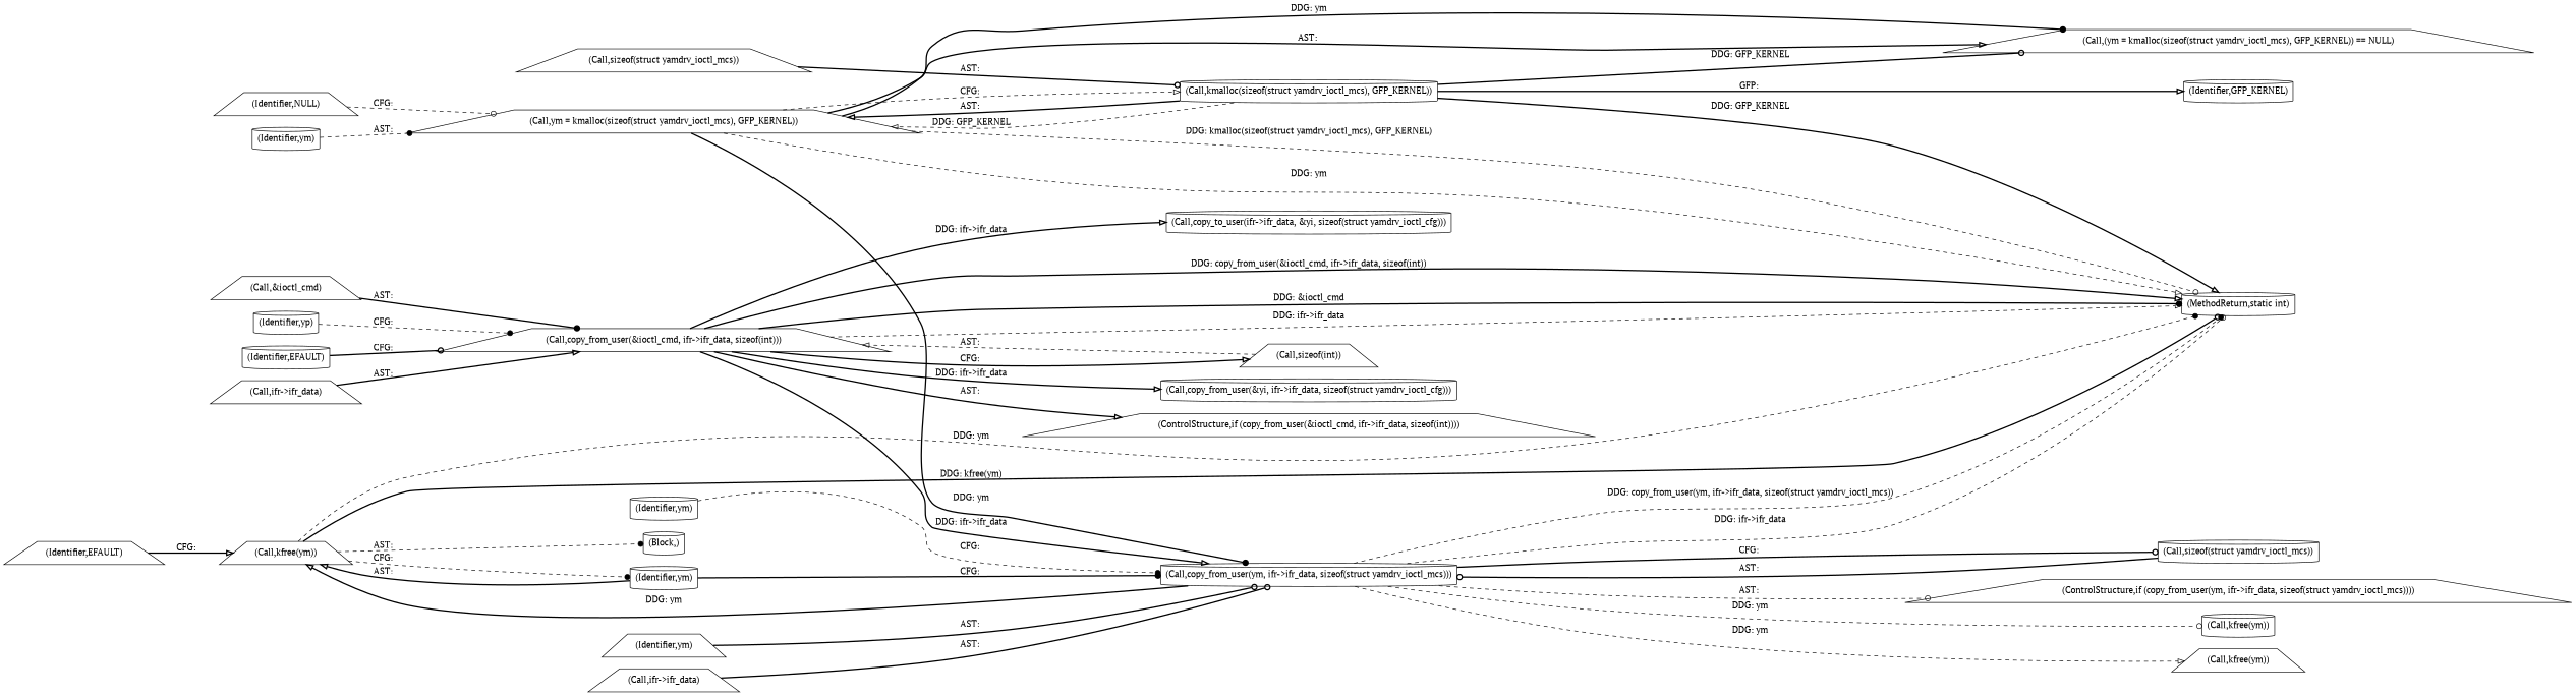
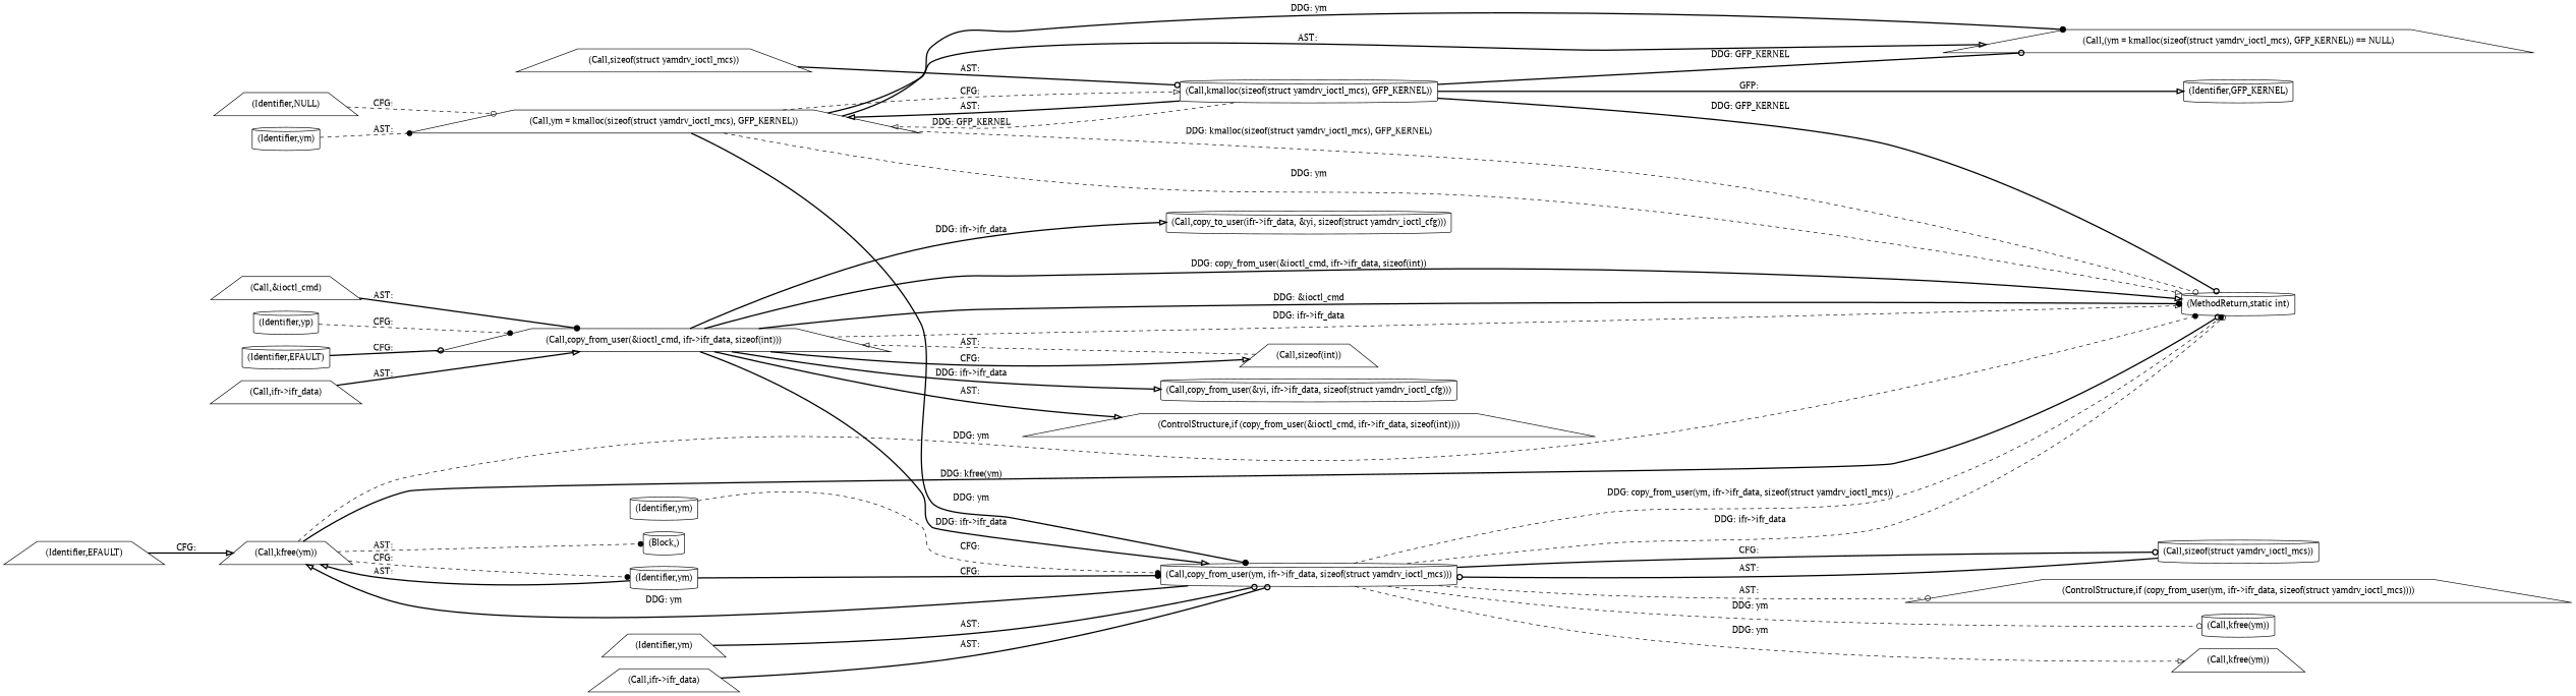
  digraph {
    fontname="PT Serif"
    rankdir=LR
    node [fontname="PT Serif" shape=trapezium]
    edge [arrowhead=onormal fontname="PT Serif" style=bold]
    n1 [label="(Call,kfree(ym))"]
    n2 [label="(Block,)" shape=cylinder]
    n3 [label="(MethodReturn,static int)" shape=cylinder]
    n4 [label="(Identifier,ym)" shape=cylinder]
    n5 [label="(Call,copy_from_user(ym, ifr->ifr_data, sizeof(struct yamdrv_ioctl_mcs)))" shape=cylinder]
    n6 [label="(Call,sizeof(struct yamdrv_ioctl_mcs))" shape=cylinder]
    n7 [label="(ControlStructure,if (copy_from_user(ym, ifr->ifr_data, sizeof(struct yamdrv_ioctl_mcs))))"]
    n8 [label="(Call,kfree(ym))" shape=cylinder]
    n9 [label="(Call,kfree(ym))"]
    n10 [label="(Call,ym = kmalloc(sizeof(struct yamdrv_ioctl_mcs), GFP_KERNEL))"]
    n11 [label="(Call,kmalloc(sizeof(struct yamdrv_ioctl_mcs), GFP_KERNEL))" shape=cylinder]
    n12 [label="(Call,(ym = kmalloc(sizeof(struct yamdrv_ioctl_mcs), GFP_KERNEL)) == NULL)"]
    n13 [label="(Identifier,GFP_KERNEL)" shape=cylinder]
    n14 [label="(Call,copy_from_user(&ioctl_cmd, ifr->ifr_data, sizeof(int)))"]
    n15 [label="(Call,sizeof(int))"]
    n16 [label="(Call,copy_from_user(&yi, ifr->ifr_data, sizeof(struct yamdrv_ioctl_cfg)))" shape=cylinder]
    n17 [label="(ControlStructure,if (copy_from_user(&ioctl_cmd, ifr->ifr_data, sizeof(int))))"]
    n18 [label="(Call,copy_to_user(ifr->ifr_data, &yi, sizeof(struct yamdrv_ioctl_cfg)))" shape=cylinder]
    n19 [label="(Identifier,NULL)"]
    n20 [label="(Call,ifr->ifr_data)"]
    n21 [label="(Call,&ioctl_cmd)"]
    n22 [label="(Identifier,ym)" shape=cylinder]
    n23 [label="(Identifier,ym)"]
    n24 [label="(Identifier,yp)" shape=cylinder]
    n25 [label="(Identifier,EFAULT)"]
    n26 [label="(Call,ifr->ifr_data)"]
    n27 [label="(Call,sizeof(struct yamdrv_ioctl_mcs))"]
    n28 [label="(Identifier,EFAULT)" shape=cylinder]
    n29 [label="(Identifier,ym)" shape=cylinder]
    n1 -> n2 [arrowhead=dot label="AST: " style=dashed]
    n1 -> n3 [arrowhead=odot label="DDG: kfree(ym)"]
    n1 -> n3 [arrowhead=dot label="DDG: ym" style=dashed]
    n1 -> n4 [arrowhead=dot label="CFG: " style=dashed]
    n4 -> n1 [label="AST: "]
    n4 -> n5 [arrowhead=dot label="CFG: "]
    n5 -> n1 [label="DDG: ym"]
    n5 -> n3 [arrowhead=dot label="DDG: copy_from_user(ym, ifr->ifr_data, sizeof(struct yamdrv_ioctl_mcs))" style=dashed]
    n5 -> n3 [arrowhead=odot label="DDG: ifr->ifr_data" style=dashed]
    n5 -> n6 [arrowhead=odot label="CFG: "]
    n5 -> n7 [arrowhead=odot label="AST: " style=dashed]
    n5 -> n8 [arrowhead=odot label="DDG: ym" style=dashed]
    n5 -> n9 [label="DDG: ym" style=dashed]
    n6 -> n5 [arrowhead=odot label="AST: "]
    n10 -> n3 [label="DDG: ym" style=dashed]
    n10 -> n3 [arrowhead=odot label="DDG: kmalloc(sizeof(struct yamdrv_ioctl_mcs), GFP_KERNEL)" style=dashed]
    n10 -> n5 [arrowhead=dot label="DDG: ym"]
    n10 -> n11 [label="CFG: " style=dashed]
    n10 -> n12 [label="AST: "]
    n10 -> n12 [arrowhead=dot label="DDG: ym"]
-   n11 -> n3 [label="DDG: GFP_KERNEL"]
+   n11 -> n3 [arrowhead=odot label="DDG: GFP_KERNEL"]
    n11 -> n10 [label="AST: "]
    n11 -> n10 [label="DDG: GFP_KERNEL" style=dashed]
    n11 -> n12 [arrowhead=odot label="DDG: GFP_KERNEL"]
    n11 -> n13 [label="GFP: "]
    n14 -> n3 [label="DDG: copy_from_user(&ioctl_cmd, ifr->ifr_data, sizeof(int))"]
    n14 -> n3 [arrowhead=dot label="DDG: &ioctl_cmd"]
    n14 -> n3 [label="DDG: ifr->ifr_data" style=dashed]
    n14 -> n5 [label="DDG: ifr->ifr_data"]
    n14 -> n15 [label="CFG: "]
    n14 -> n16 [label="DDG: ifr->ifr_data"]
    n14 -> n17 [label="AST: "]
    n14 -> n18 [label="DDG: ifr->ifr_data"]
    n15 -> n14 [label="AST: " style=dashed]
    n19 -> n10 [arrowhead=odot label="CFG: " style=dashed]
    n20 -> n14 [label="AST: "]
    n21 -> n14 [arrowhead=dot label="AST: "]
    n22 -> n10 [arrowhead=dot label="AST: " style=dashed]
    n23 -> n5 [arrowhead=odot label="AST: "]
    n24 -> n14 [arrowhead=dot label="CFG: " style=dashed]
    n25 -> n1 [label="CFG: "]
    n26 -> n5 [arrowhead=odot label="AST: "]
    n27 -> n11 [arrowhead=odot label="AST: "]
    n28 -> n14 [arrowhead=odot label="CFG: "]
    n29 -> n5 [arrowhead=dot label="CFG: " style=dashed]
  }
